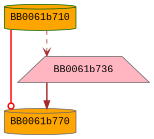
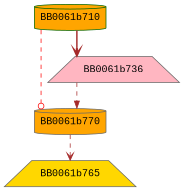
  digraph {
    fontname="Liberation Mono"
    splines=ortho
    node [color=gray40 fillcolor=orange fontname="Liberation Mono" shape=cylinder style=filled]
    edge [arrowhead=vee color=brown fontname="Liberation Mono" style=dashed]
    BB0061b770
    BB0061b710 [color=darkgreen]
    BB0061b736 [fillcolor=lightpink shape=trapezium]
-   BB0061b710 -> BB0061b770 [arrowhead=odot color=red style=bold]
-   BB0061b710 -> BB0061b736
-   BB0061b736 -> BB0061b770 [arrowhead=normal style=bold]
+   BB0061b765 [fillcolor=gold shape=trapezium]
+   BB0061b770 -> BB0061b765
+   BB0061b710 -> BB0061b770 [arrowhead=odot color=red]
+   BB0061b710 -> BB0061b736 [style=bold]
+   BB0061b736 -> BB0061b770 [arrowhead=normal]
  }
